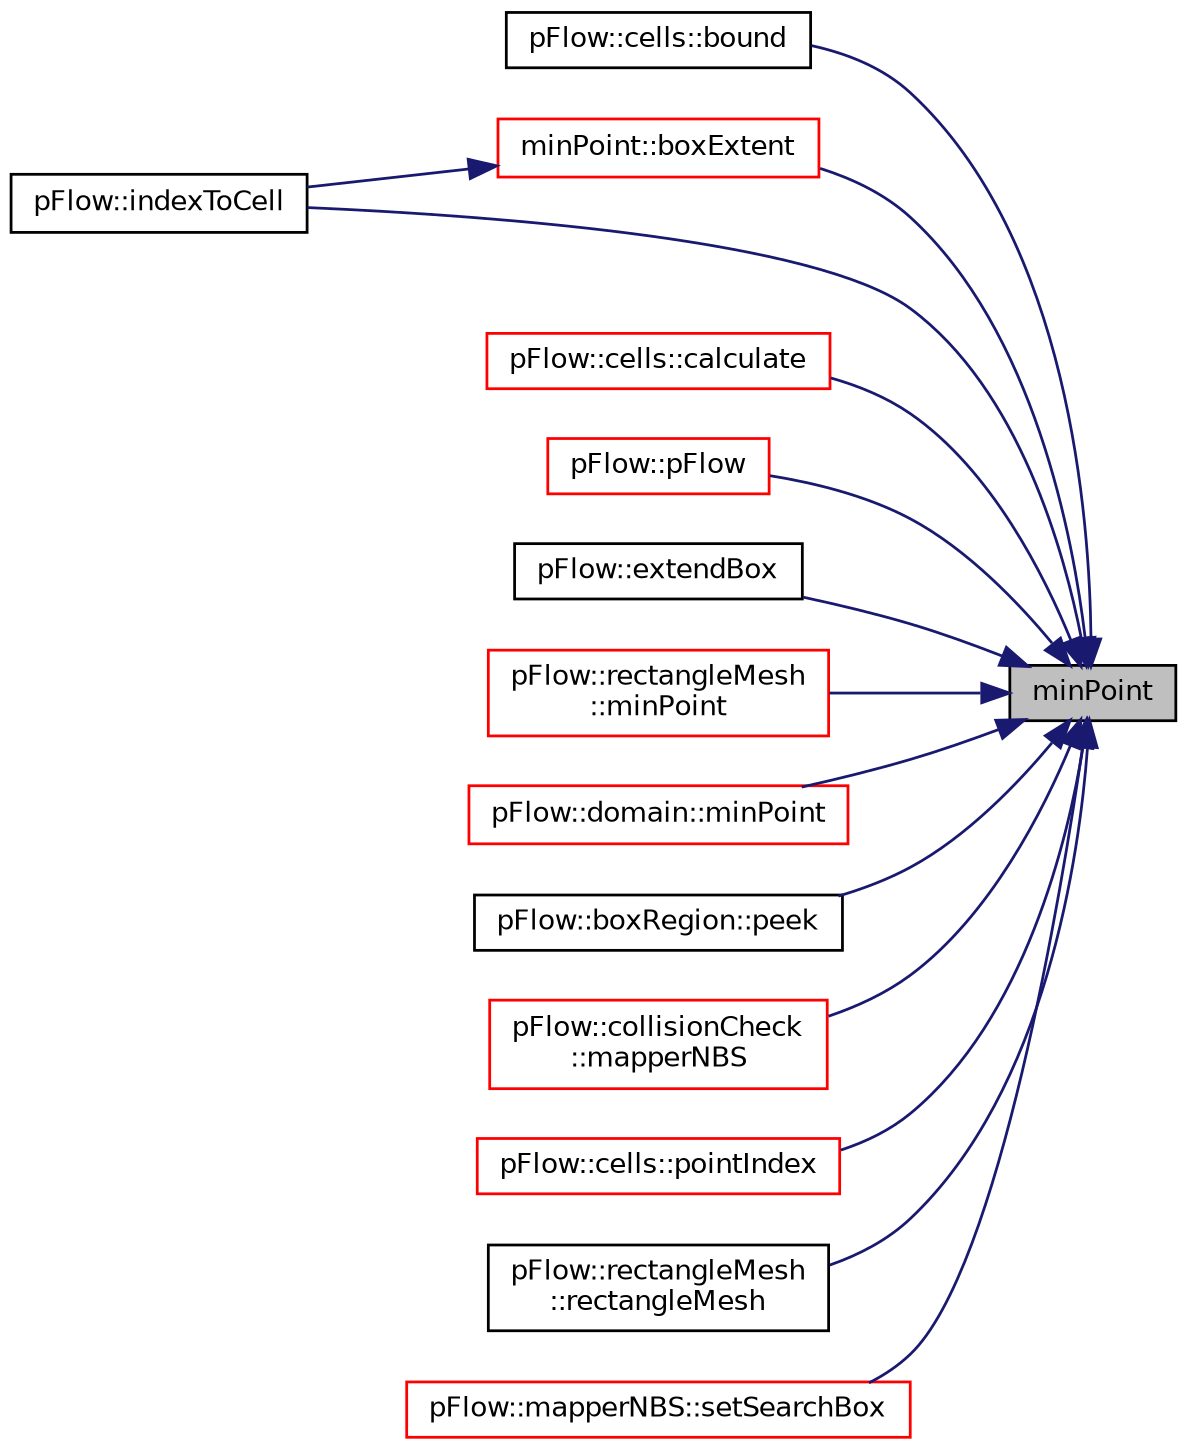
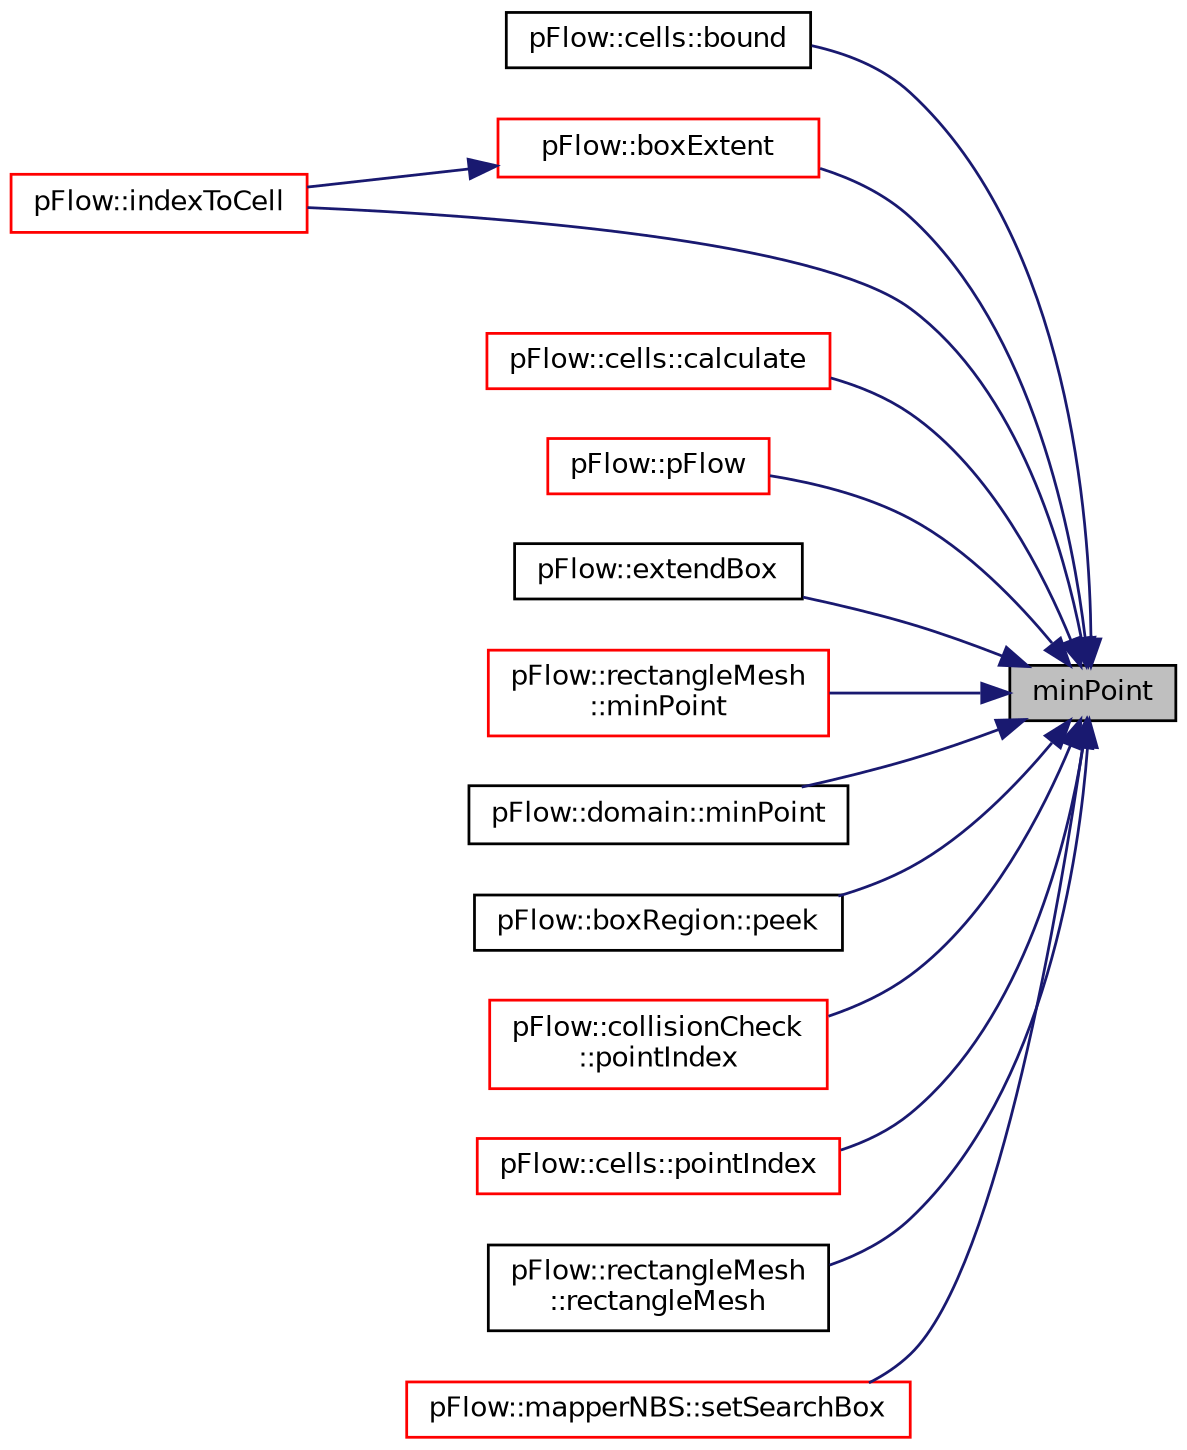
  digraph {
    rankdir=RL
    node [color=black fillcolor=white fontname=Helvetica fontsize=10 shape=record style=filled]
    edge [color=midnightblue dir=back fontname=Helvetica fontsize=10 labelfontname=Helvetica labelfontsize=10 style=solid]
    n1 [fillcolor=grey75 fontcolor=black height=0.2 label=minPoint width=0.4]
    n2 [height=0.2 label="pFlow::cells::bound" width=0.4]
-   n3 [color=red height=0.2 label="minPoint::boxExtent" width=0.4]
-   n4 [height=0.2 label="pFlow::indexToCell" width=0.4]
+   n3 [color=red height=0.2 label="pFlow::boxExtent" width=0.4]
+   n4 [color=red height=0.2 label="pFlow::indexToCell" width=0.4]
    n5 [color=red height=0.2 label="pFlow::cells::calculate" width=0.4]
    n6 [color=red height=0.2 label="pFlow::pFlow" width=0.4]
    n7 [height=0.2 label="pFlow::extendBox" width=0.4]
    n8 [color=red height=0.2 label="pFlow::rectangleMesh\l::minPoint" width=0.4]
-   n9 [color=red height=0.2 label="pFlow::domain::minPoint" width=0.4]
+   n9 [height=0.2 label="pFlow::domain::minPoint" width=0.4]
    n10 [height=0.2 label="pFlow::boxRegion::peek" width=0.4]
-   n11 [color=red height=0.2 label="pFlow::collisionCheck\l::mapperNBS" width=0.4]
+   n11 [color=red height=0.2 label="pFlow::collisionCheck\l::pointIndex" width=0.4]
    n12 [color=red height=0.2 label="pFlow::cells::pointIndex" width=0.4]
    n13 [height=0.2 label="pFlow::rectangleMesh\l::rectangleMesh" width=0.4]
    n14 [color=red height=0.2 label="pFlow::mapperNBS::setSearchBox" width=0.4]
    n1 -> n2
    n1 -> n3
    n1 -> n4
    n1 -> n5
    n1 -> n6
    n1 -> n7
    n1 -> n8
    n1 -> n9
    n1 -> n10
    n1 -> n11
    n1 -> n12
    n1 -> n13
    n1 -> n14
    n3 -> n4
  }
